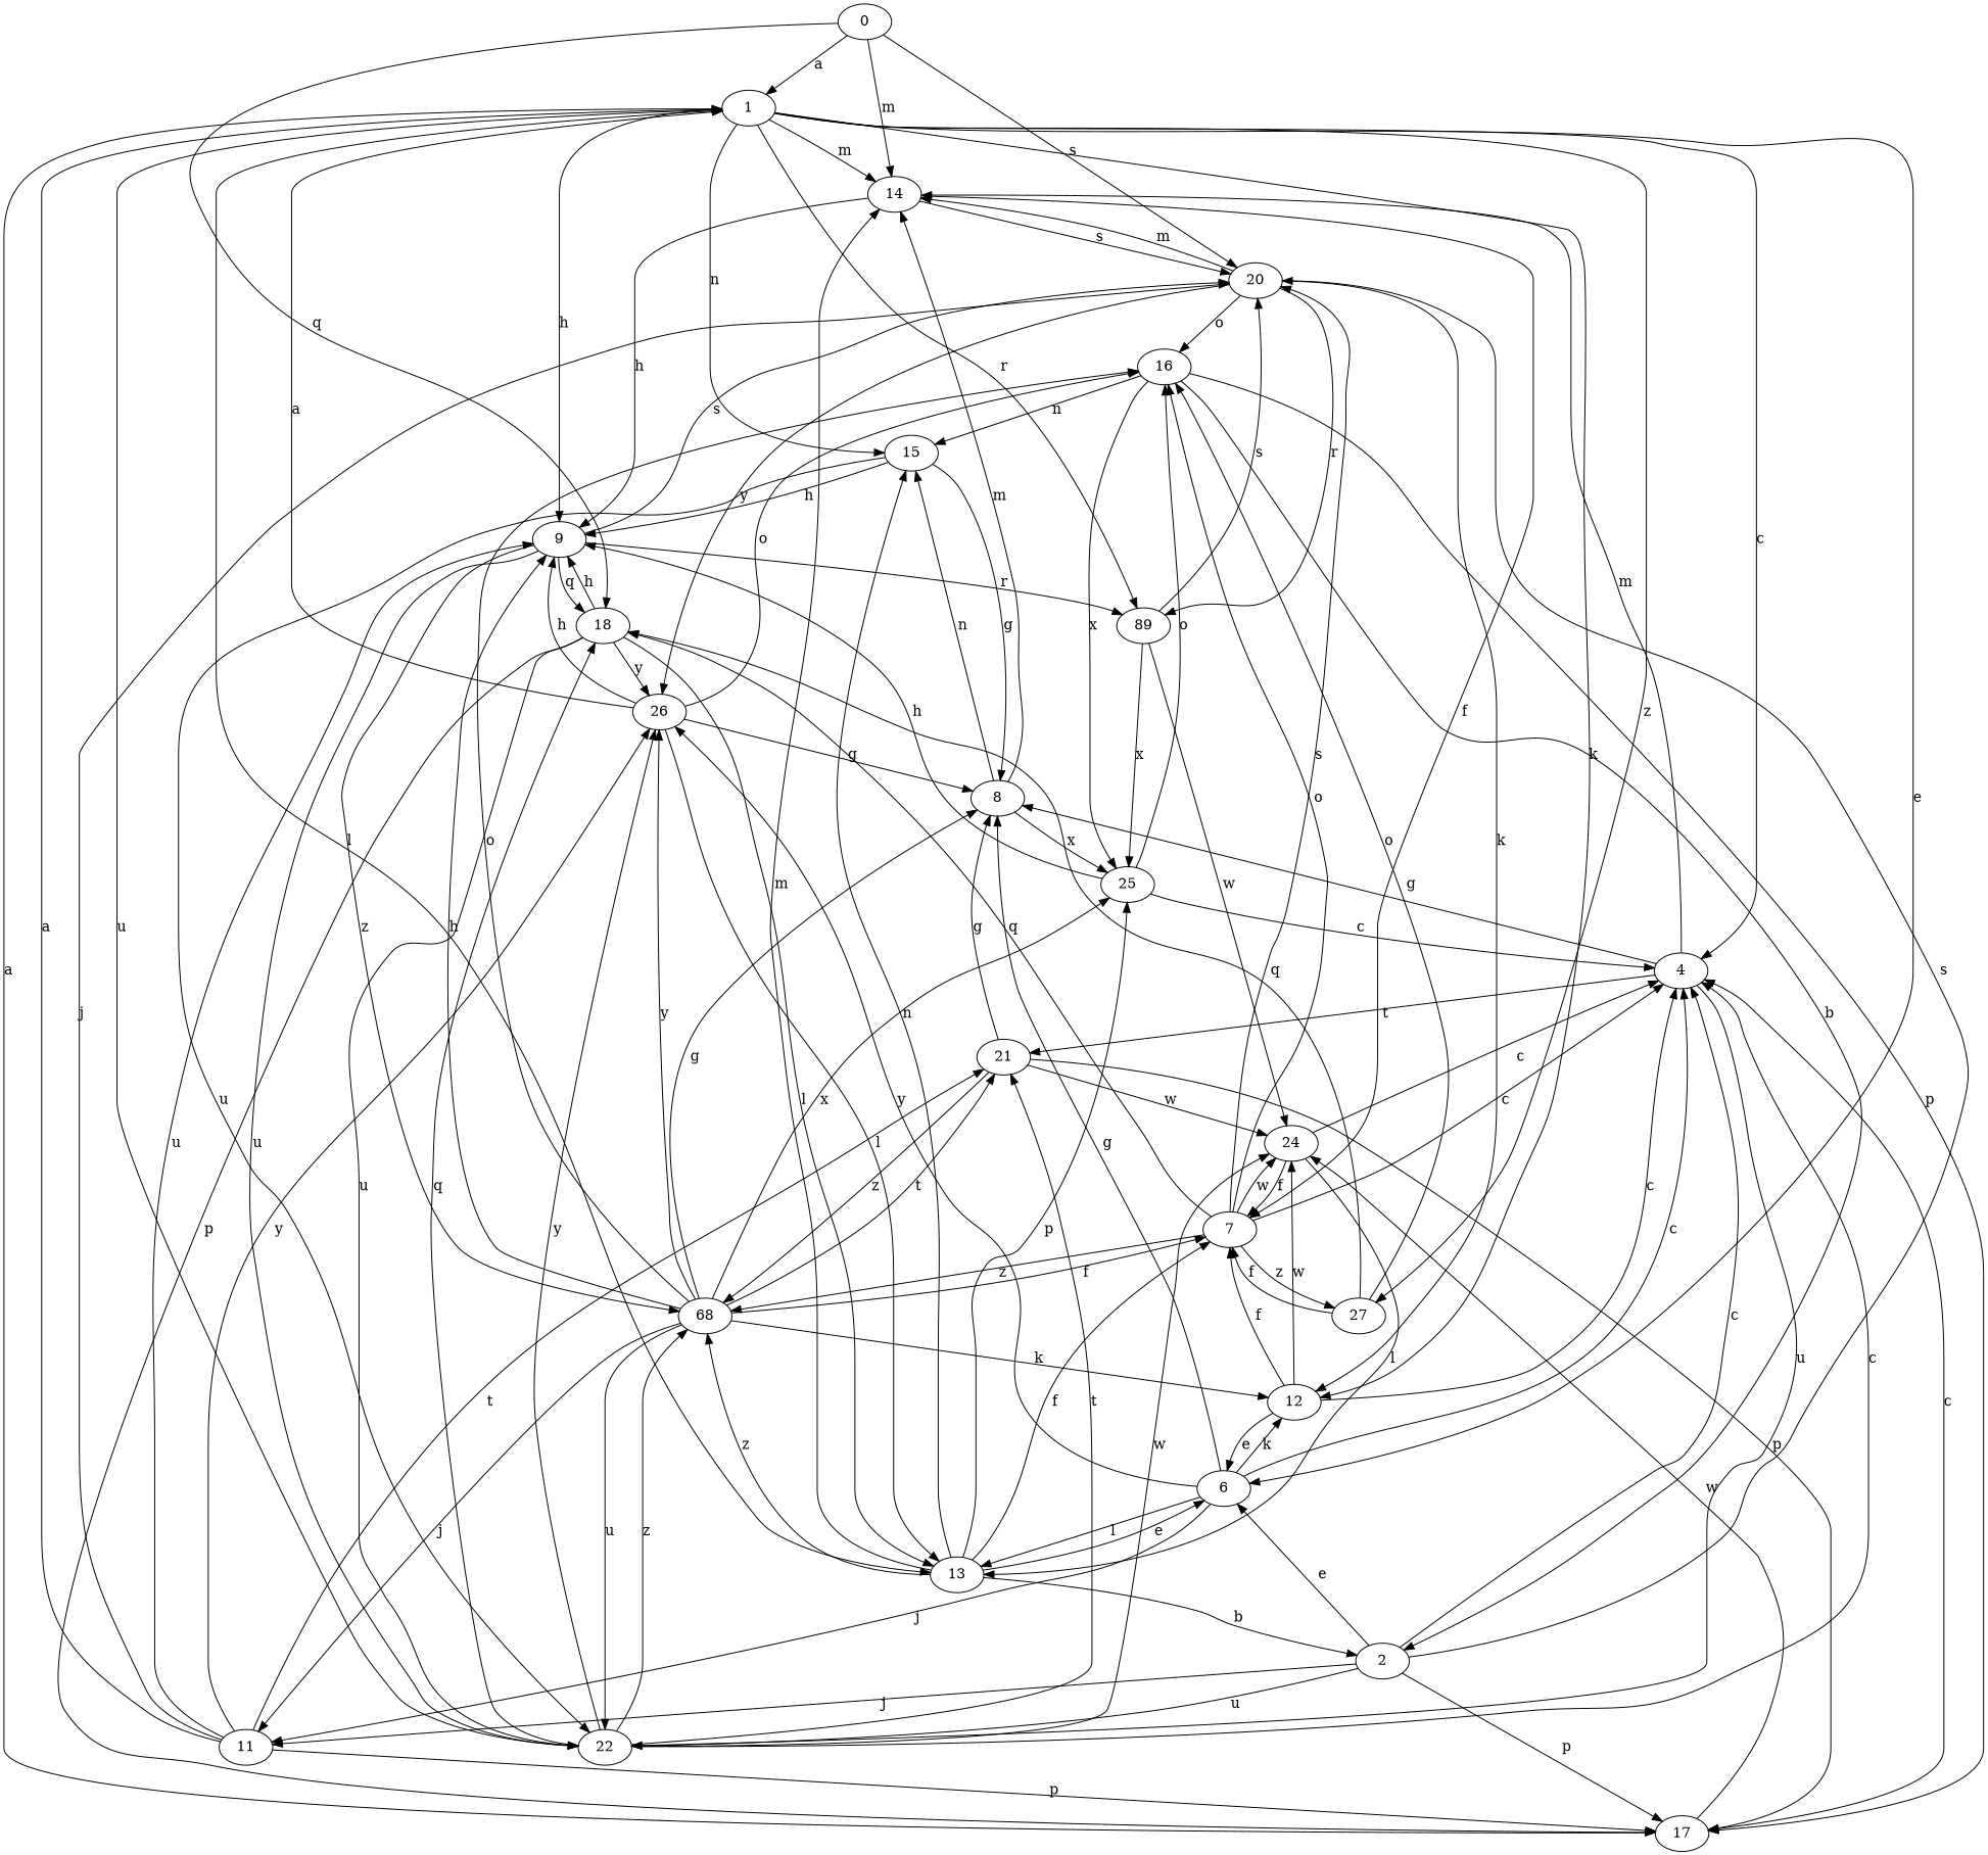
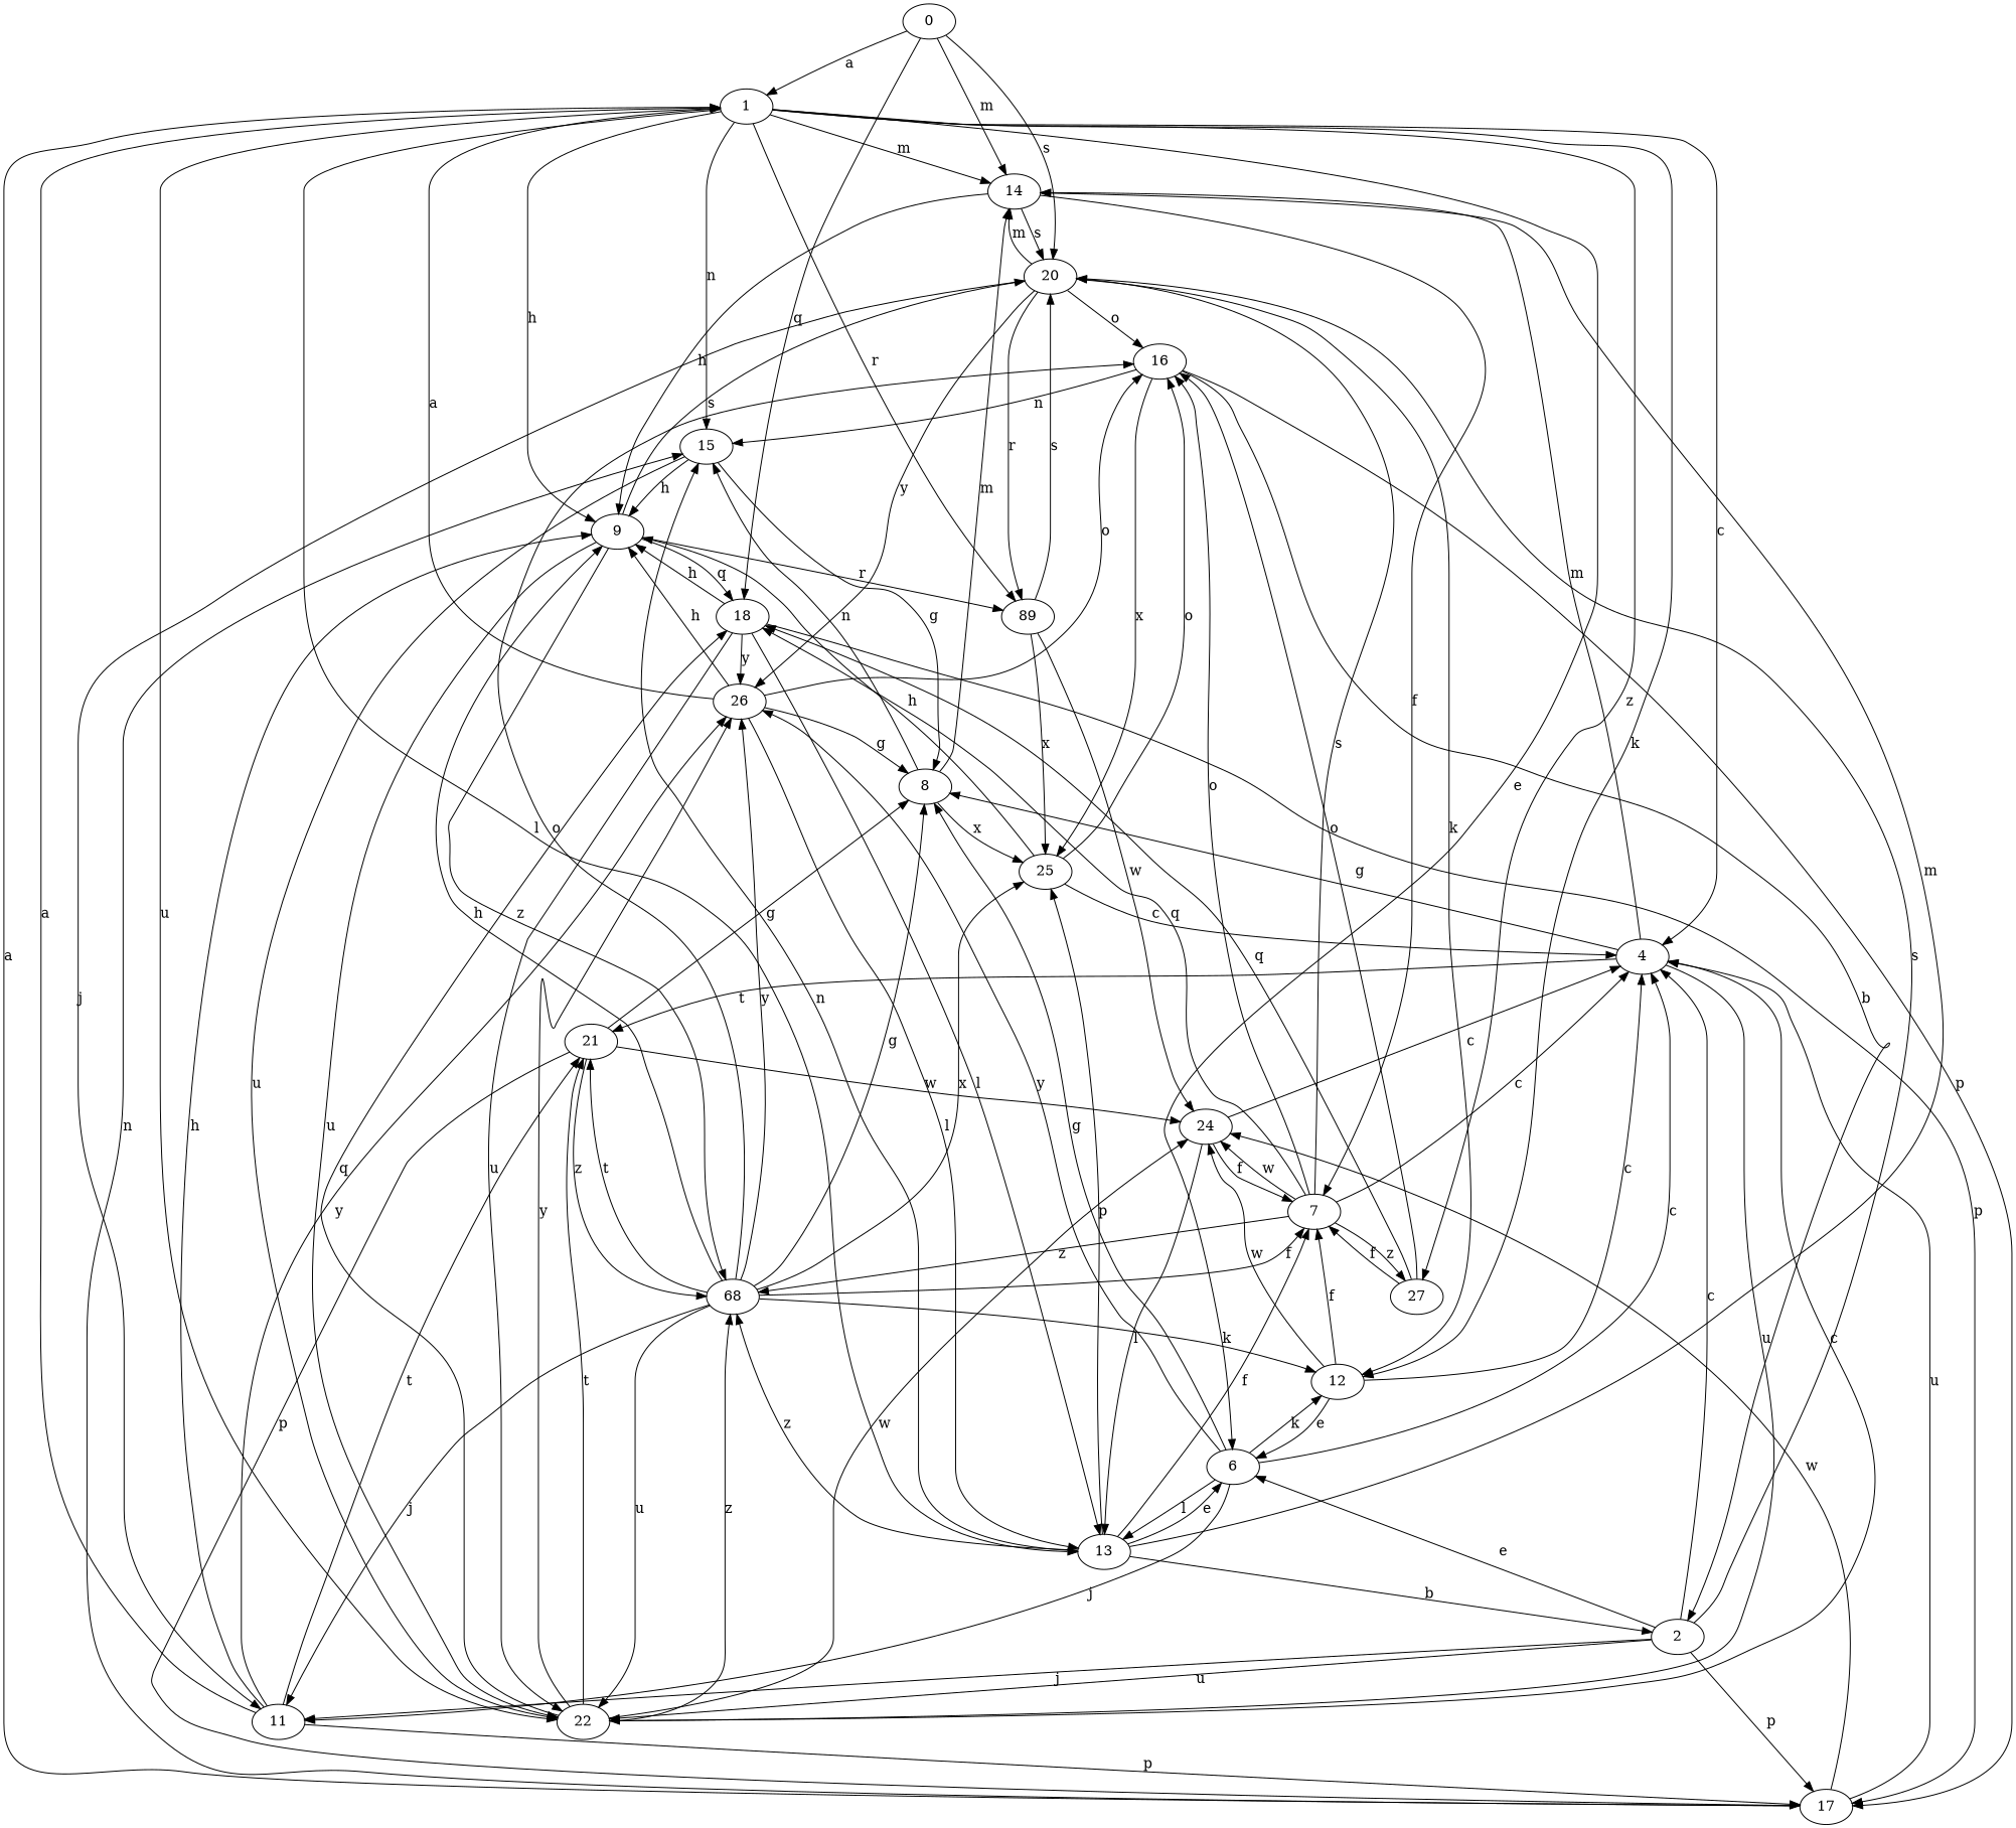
  strict digraph {
    0
    1
    14
    18
    20
    15
    4
    6
    9
    12
    13
    n12 [label=89]
    22
    27
    7
    8
    17
    26
    11
    16
    21
    n22 [label=68]
    24
    2
    25
    0 -> 1 [label=a]
    0 -> 14 [label=m]
    0 -> 18 [label=q]
    0 -> 20 [label=s]
    1 -> 14 [label=m]
    1 -> 15 [label=n]
    1 -> 4 [label=c]
    1 -> 6 [label=e]
    1 -> 9 [label=h]
    1 -> 12 [label=k]
    1 -> 13 [label=l]
    1 -> n12 [label=r]
    1 -> 22 [label=u]
    1 -> 27 [label=z]
    14 -> 20 [label=s]
    14 -> 9 [label=h]
    14 -> 7 [label=f]
    18 -> 9 [label=h]
    18 -> 13 [label=l]
    18 -> 22 [label=u]
    18 -> 17 [label=p]
    18 -> 26 [label=y]
    20 -> 14 [label=m]
    20 -> 12 [label=k]
    20 -> n12 [label=r]
    20 -> 26 [label=y]
-   11 -> 20 [label=j]
+   20 -> 11 [label=j]
    20 -> 16 [label=o]
    15 -> 9 [label=h]
    15 -> 22 [label=u]
    15 -> 8 [label=g]
    4 -> 14 [label=m]
    4 -> 22 [label=u]
    4 -> 8 [label=g]
    4 -> 21 [label=t]
    6 -> 4 [label=c]
    6 -> 12 [label=k]
    6 -> 13 [label=l]
    6 -> 8 [label=g]
    6 -> 26 [label=y]
    6 -> 11 [label=j]
    9 -> 18 [label=q]
    9 -> 20 [label=s]
    9 -> n12 [label=r]
    9 -> 22 [label=u]
    9 -> n22 [label=z]
    12 -> 4 [label=c]
    12 -> 6 [label=e]
    12 -> 7 [label=f]
    12 -> 24 [label=w]
    13 -> 14 [label=m]
    13 -> 15 [label=n]
    13 -> 6 [label=e]
    13 -> 7 [label=f]
    13 -> n22 [label=z]
    13 -> 2 [label=b]
    13 -> 25 [label=p]
    n12 -> 20 [label=s]
    n12 -> 24 [label=w]
    n12 -> 25 [label=x]
    22 -> 18 [label=q]
    22 -> 4 [label=c]
    22 -> 26 [label=y]
    22 -> 21 [label=t]
    22 -> n22 [label=z]
    22 -> 24 [label=w]
    27 -> 18 [label=q]
    27 -> 7 [label=f]
    27 -> 16 [label=o]
    7 -> 18 [label=q]
    7 -> 20 [label=s]
    7 -> 4 [label=c]
    7 -> 27 [label=z]
    7 -> 16 [label=o]
    7 -> n22 [label=z]
    7 -> 24 [label=w]
    8 -> 14 [label=m]
    8 -> 15 [label=n]
    8 -> 25 [label=x]
    17 -> 1 [label=a]
-   17 -> 4 [label=c]
+   17 -> 15 [label=n]
+   17 -> 4 [label=u]
    17 -> 24 [label=w]
    26 -> 1 [label=a]
    26 -> 9 [label=h]
    26 -> 13 [label=l]
    26 -> 8 [label=g]
    26 -> 16 [label=o]
    11 -> 1 [label=a]
-   11 -> 9 [label=u]
+   11 -> 9 [label=h]
    11 -> 17 [label=p]
    11 -> 26 [label=y]
    11 -> 21 [label=t]
    16 -> 15 [label=n]
    16 -> 17 [label=p]
    16 -> 2 [label=b]
    16 -> 25 [label=x]
    21 -> 8 [label=g]
    21 -> 17 [label=p]
    21 -> n22 [label=z]
    21 -> 24 [label=w]
    n22 -> 9 [label=h]
    n22 -> 12 [label=k]
    n22 -> 22 [label=u]
    n22 -> 7 [label=f]
    n22 -> 8 [label=g]
    n22 -> 26 [label=y]
    n22 -> 11 [label=j]
    n22 -> 16 [label=o]
    n22 -> 21 [label=t]
    n22 -> 25 [label=x]
    24 -> 4 [label=c]
    24 -> 13 [label=l]
    24 -> 7 [label=f]
    2 -> 20 [label=s]
    2 -> 4 [label=c]
    2 -> 6 [label=e]
    2 -> 22 [label=u]
    2 -> 17 [label=p]
    2 -> 11 [label=j]
    25 -> 4 [label=c]
    25 -> 9 [label=h]
    25 -> 16 [label=o]
  }
